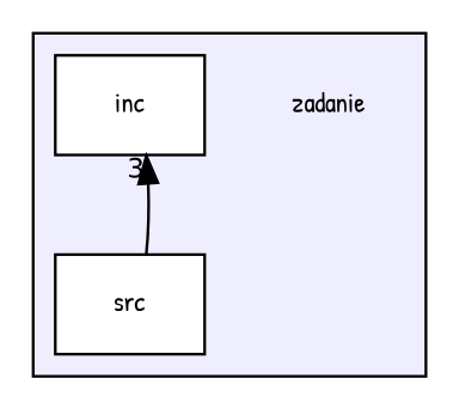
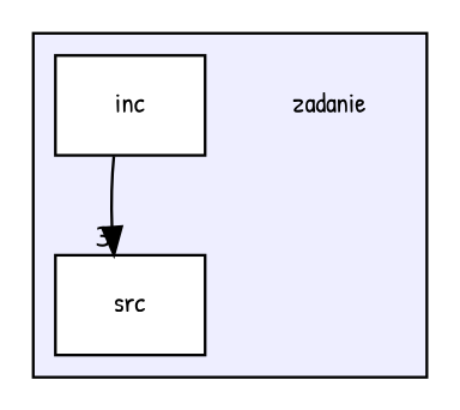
  digraph {
    compound=true
    fontname="Patrick Hand"
    node [fontname="Patrick Hand" fontsize=10 shape=box color=black fillcolor=white style=filled]
    n1 [label=zadanie shape=plaintext color="" fillcolor="" style=""]
    n2 [label=inc]
    n3 [label=src]
    subgraph cluster_1 {
      bgcolor="#eeeeff"
      pencolor=black
      n1
      n2
      n3
    }
-   n3 -> n2 [headlabel=3 labeldistance=1.5 labelfontname=Helvetica labelfontsize=10 fontname="Patrick Hand"]
+   n2 -> n3 [headlabel=3 labeldistance=1.5 labelfontname=Helvetica labelfontsize=10 fontname="Patrick Hand"]
  }
